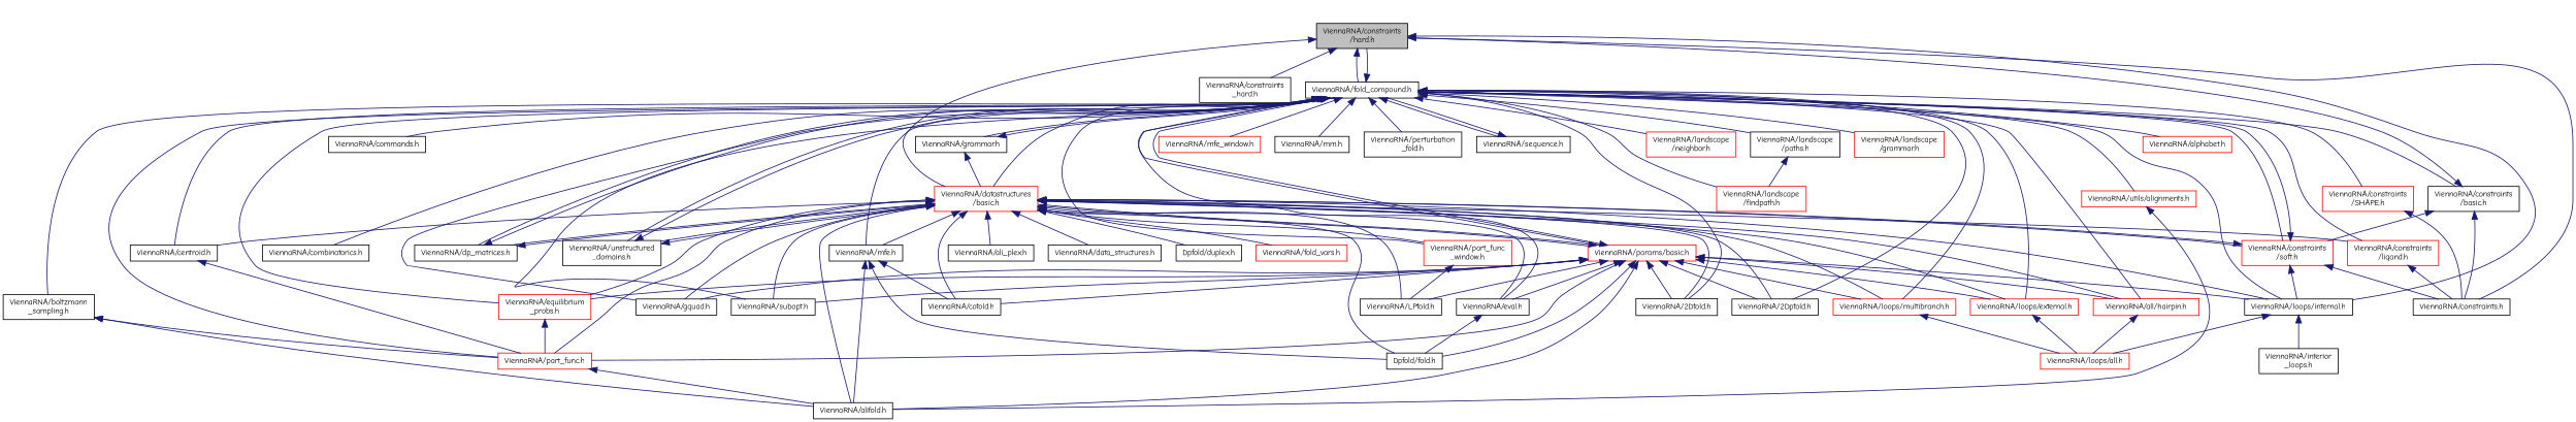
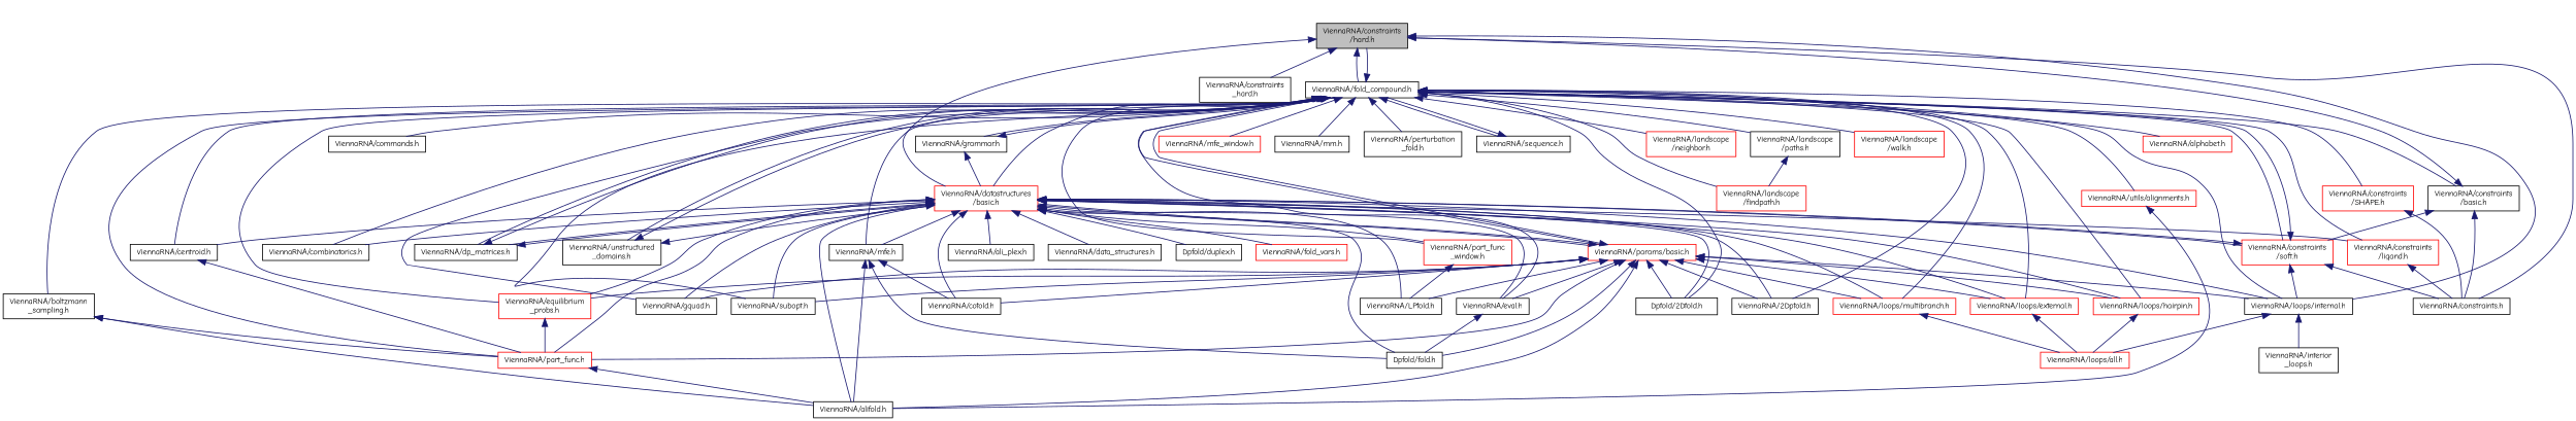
  digraph {
    fontname="Comic Neue"
    node [color=black fontname="Comic Neue" fontsize=10 shape=record]
    edge [color=midnightblue dir=back fontname="Comic Neue" fontsize=10 labelfontname=Helvetica labelfontsize=10 style=solid]
    n1 [fillcolor=grey75 fontcolor=black height=0.2 label="ViennaRNA/constraints\l/hard.h" style=filled width=0.4]
    n2 [height=0.2 label="ViennaRNA/constraints.h" width=0.4]
    n3 [height=0.2 label="ViennaRNA/constraints\l_hard.h" width=0.4]
    n4 [height=0.2 label="ViennaRNA/fold_compound.h" width=0.4]
    n5 [color=red height=0.2 label="ViennaRNA/datastructures\l/basic.h" width=0.4]
    n6 [height=0.2 label="ViennaRNA/loops/internal.h" width=0.4]
-   n7 [height=0.2 label="ViennaRNA/2Dfold.h" width=0.4]
+   n7 [height=0.2 label="Dpfold/2Dfold.h" width=0.4]
    n8 [height=0.2 label="ViennaRNA/2Dpfold.h" width=0.4]
    n9 [color=red height=0.2 label="ViennaRNA/alphabet.h" width=0.4]
    n10 [height=0.2 label="ViennaRNA/boltzmann\l_sampling.h" width=0.4]
    n11 [color=red height=0.2 label="ViennaRNA/part_func.h" width=0.4]
    n12 [height=0.2 label="ViennaRNA/centroid.h" width=0.4]
    n13 [height=0.2 label="ViennaRNA/combinatorics.h" width=0.4]
    n14 [height=0.2 label="ViennaRNA/commands.h" width=0.4]
    n15 [height=0.2 label="ViennaRNA/dp_matrices.h" width=0.4]
    n16 [color=red height=0.2 label="ViennaRNA/equilibrium\l_probs.h" width=0.4]
    n17 [height=0.2 label="ViennaRNA/eval.h" width=0.4]
    n18 [height=0.2 label="ViennaRNA/gquad.h" width=0.4]
    n19 [height=0.2 label="ViennaRNA/mfe.h" width=0.4]
    n20 [color=red height=0.2 label="ViennaRNA/part_func\l_window.h" width=0.4]
    n21 [height=0.2 label="ViennaRNA/subopt.h" width=0.4]
    n22 [height=0.2 label="ViennaRNA/unstructured\l_domains.h" width=0.4]
    n23 [color=red height=0.2 label="ViennaRNA/params/basic.h" width=0.4]
    n24 [color=red height=0.2 label="ViennaRNA/loops/external.h" width=0.4]
-   n25 [color=red height=0.2 label="ViennaRNA/all/hairpin.h" width=0.4]
+   n25 [color=red height=0.2 label="ViennaRNA/loops/hairpin.h" width=0.4]
    n26 [color=red height=0.2 label="ViennaRNA/loops/multibranch.h" width=0.4]
    n27 [color=red height=0.2 label="ViennaRNA/constraints\l/ligand.h" width=0.4]
    n28 [color=red height=0.2 label="ViennaRNA/constraints\l/soft.h" width=0.4]
    n29 [height=0.2 label="ViennaRNA/grammar.h" width=0.4]
    n30 [color=red height=0.2 label="ViennaRNA/mfe_window.h" width=0.4]
    n31 [height=0.2 label="ViennaRNA/mm.h" width=0.4]
    n32 [height=0.2 label="ViennaRNA/perturbation\l_fold.h" width=0.4]
    n33 [height=0.2 label="ViennaRNA/sequence.h" width=0.4]
    n34 [height=0.2 label="ViennaRNA/constraints\l/basic.h" width=0.4]
    n35 [color=red height=0.2 label="ViennaRNA/constraints\l/SHAPE.h" width=0.4]
    n36 [color=red height=0.2 label="ViennaRNA/landscape\l/findpath.h" width=0.4]
    n37 [color=red height=0.2 label="ViennaRNA/landscape\l/neighbor.h" width=0.4]
    n38 [height=0.2 label="ViennaRNA/landscape\l/paths.h" width=0.4]
-   n39 [color=red height=0.2 label="ViennaRNA/landscape\l/grammar.h" width=0.4]
+   n39 [color=red height=0.2 label="ViennaRNA/landscape\l/walk.h" width=0.4]
    n40 [color=red height=0.2 label="ViennaRNA/utils/alignments.h" width=0.4]
    n41 [height=0.2 label="ViennaRNA/alifold.h" width=0.4]
    n42 [height=0.2 label="ViennaRNA/ali_plex.h" width=0.4]
    n43 [height=0.2 label="ViennaRNA/cofold.h" width=0.4]
    n44 [height=0.2 label="ViennaRNA/data_structures.h" width=0.4]
    n45 [height=0.2 label="Dpfold/duplex.h" width=0.4]
    n46 [height=0.2 label="Dpfold/fold.h" width=0.4]
    n47 [color=red height=0.2 label="ViennaRNA/fold_vars.h" width=0.4]
    n48 [height=0.2 label="ViennaRNA/LPfold.h" width=0.4]
    n49 [color=red height=0.2 label="ViennaRNA/loops/all.h" width=0.4]
    n50 [height=0.2 label="ViennaRNA/interior\l_loops.h" width=0.4]
    n1 -> n2
    n1 -> n3
    n1 -> n4
    n1 -> n5
    n1 -> n6
    n4 -> n1
    n4 -> n5
    n4 -> n6
    n4 -> n7
    n4 -> n8
    n4 -> n9
    n4 -> n10
    n4 -> n11
    n4 -> n12
    n4 -> n13
    n4 -> n14
    n4 -> n15
    n4 -> n16
    n4 -> n17
    n4 -> n18
    n4 -> n19
    n4 -> n20
    n4 -> n21
    n4 -> n22
    n4 -> n23
    n4 -> n24
    n4 -> n25
    n4 -> n26
    n4 -> n27
    n4 -> n28
    n4 -> n29
    n4 -> n30
    n4 -> n31
    n4 -> n32
    n4 -> n33
    n4 -> n34
    n4 -> n35
    n4 -> n36
    n4 -> n37
    n4 -> n38
    n4 -> n39
    n4 -> n40
    n5 -> n6
    n5 -> n7
    n5 -> n8
    n5 -> n11
    n5 -> n12
    n5 -> n15
    n5 -> n16
    n5 -> n17
    n5 -> n18
    n5 -> n19
    n5 -> n20
    n5 -> n21
-   n5 -> n22
+   n5 -> n13
    n5 -> n23
    n5 -> n24
    n5 -> n25
    n5 -> n26
    n5 -> n27
    n5 -> n28
    n5 -> n41
    n5 -> n42
    n5 -> n43
    n5 -> n44
    n5 -> n45
    n5 -> n46
    n5 -> n47
    n5 -> n48
    n6 -> n49
    n6 -> n50
    n10 -> n11
    n10 -> n41
    n11 -> n41
    n12 -> n11
    n15 -> n4
    n15 -> n5
    n16 -> n11
    n17 -> n46
    n19 -> n41
    n19 -> n43
    n19 -> n46
    n20 -> n48
    n22 -> n4
    n22 -> n5
    n23 -> n4
    n23 -> n5
    n23 -> n6
    n23 -> n7
    n23 -> n8
    n23 -> n11
    n23 -> n16
    n23 -> n17
    n23 -> n18
    n23 -> n21
    n23 -> n24
    n23 -> n25
    n23 -> n26
    n23 -> n41
    n23 -> n43
    n23 -> n46
    n23 -> n48
    n24 -> n49
    n25 -> n49
    n26 -> n49
    n27 -> n2
    n28 -> n2
    n28 -> n4
    n28 -> n5
    n28 -> n6
    n29 -> n4
    n29 -> n5
    n33 -> n4
    n34 -> n1
    n34 -> n2
    n34 -> n28
    n35 -> n2
    n38 -> n36
    n40 -> n41
  }
